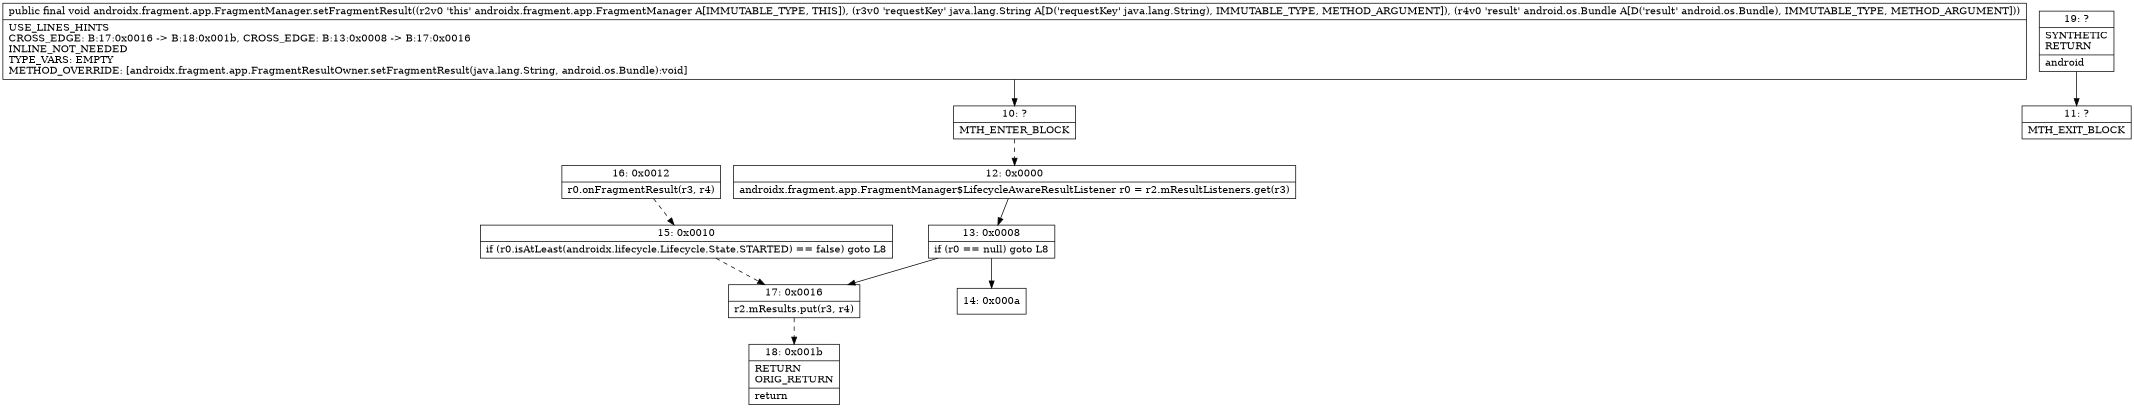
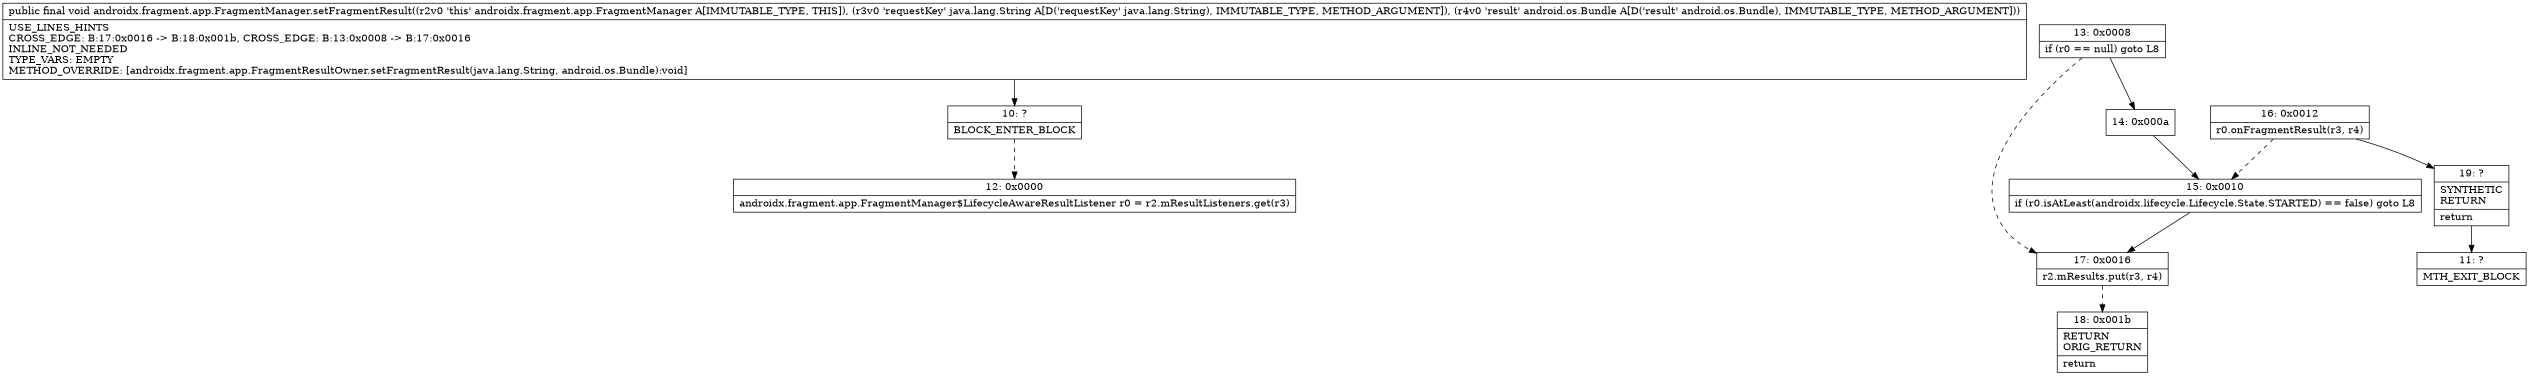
  digraph {
    node [shape=record]
-   n1 [label="{10\:\ ?|MTH_ENTER_BLOCK\l}"]
+   n1 [label="{10\:\ ?|BLOCK_ENTER_BLOCK\l}"]
    n2 [label="{12\:\ 0x0000|androidx.fragment.app.FragmentManager$LifecycleAwareResultListener r0 = r2.mResultListeners.get(r3)\l}"]
    n3 [label="{13\:\ 0x0008|if (r0 == null) goto L8\l}"]
    n4 [label="{14\:\ 0x000a}"]
    n5 [label="{17\:\ 0x0016|r2.mResults.put(r3, r4)\l}"]
    n6 [label="{15\:\ 0x0010|if (r0.isAtLeast(androidx.lifecycle.Lifecycle.State.STARTED) == false) goto L8\l}"]
    n7 [label="{18\:\ 0x001b|RETURN\lORIG_RETURN\l|return\l}"]
    n8 [label="{16\:\ 0x0012|r0.onFragmentResult(r3, r4)\l}"]
-   n9 [label="{19\:\ ?|SYNTHETIC\lRETURN\l|android\l}"]
+   n9 [label="{19\:\ ?|SYNTHETIC\lRETURN\l|return\l}"]
    n10 [label="{11\:\ ?|MTH_EXIT_BLOCK\l}"]
    n11 [label="{public final void androidx.fragment.app.FragmentManager.setFragmentResult((r2v0 'this' androidx.fragment.app.FragmentManager A[IMMUTABLE_TYPE, THIS]), (r3v0 'requestKey' java.lang.String A[D('requestKey' java.lang.String), IMMUTABLE_TYPE, METHOD_ARGUMENT]), (r4v0 'result' android.os.Bundle A[D('result' android.os.Bundle), IMMUTABLE_TYPE, METHOD_ARGUMENT]))  | USE_LINES_HINTS\lCROSS_EDGE: B:17:0x0016 \-\> B:18:0x001b, CROSS_EDGE: B:13:0x0008 \-\> B:17:0x0016\lINLINE_NOT_NEEDED\lTYPE_VARS: EMPTY\lMETHOD_OVERRIDE: [androidx.fragment.app.FragmentResultOwner.setFragmentResult(java.lang.String, android.os.Bundle):void]\l}"]
    n1 -> n2 [style=dashed]
-   n2 -> n3
    n3 -> n4 [style=solid]
-   n3 -> n5
+   n3 -> n5 [style=dashed]
+   n4 -> n6
    n5 -> n7 [style=dashed]
-   n6 -> n5 [style=dashed]
+   n6 -> n5
    n8 -> n6 [style=dashed]
+   n8 -> n9
    n9 -> n10
    n11 -> n1
  }
